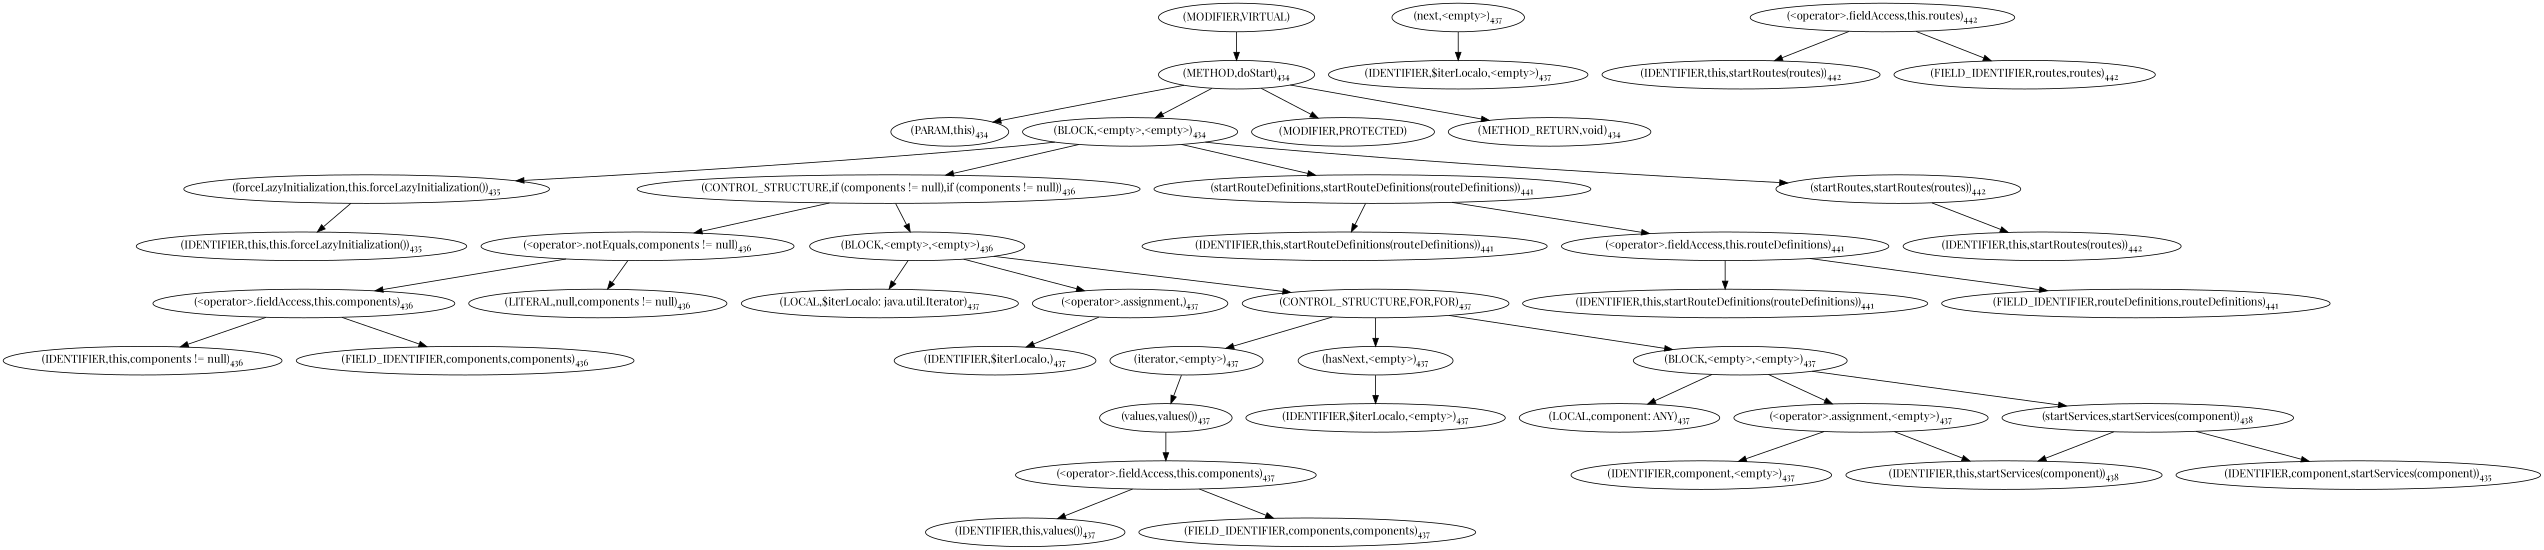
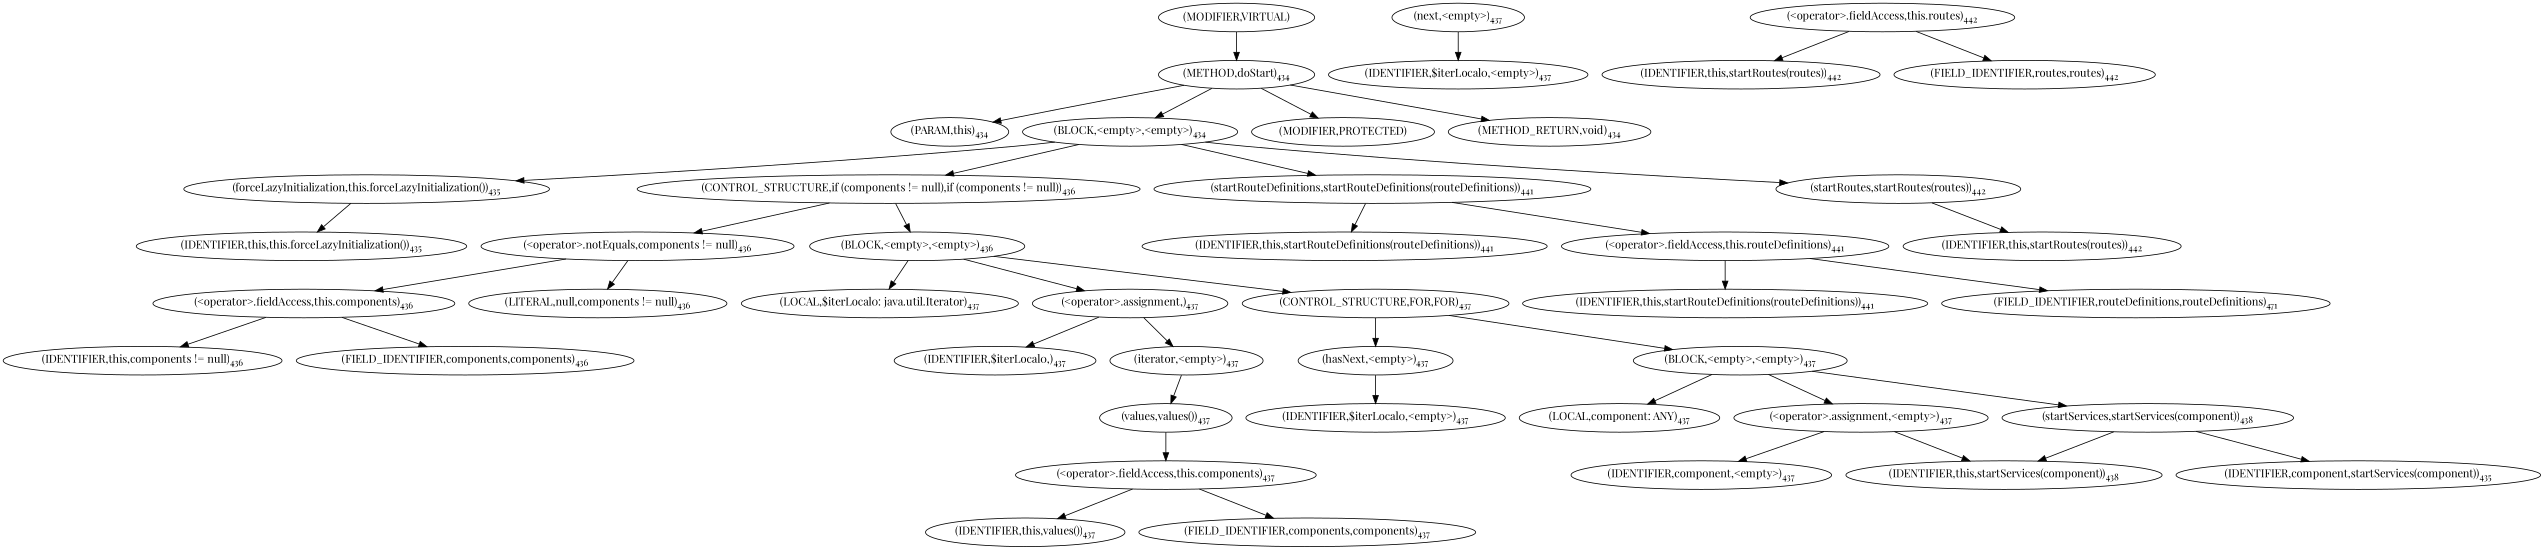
  digraph {
    fontname="Playfair Display"
    node [fontname="Playfair Display"]
    edge [fontname="Playfair Display"]
    n1 [label=<(METHOD,doStart)<SUB>434</SUB>>]
    n2 [label=<(PARAM,this)<SUB>434</SUB>>]
    n3 [label=<(BLOCK,&lt;empty&gt;,&lt;empty&gt;)<SUB>434</SUB>>]
    n4 [label=<(MODIFIER,PROTECTED)>]
    n5 [label=<(METHOD_RETURN,void)<SUB>434</SUB>>]
    n6 [label=<(forceLazyInitialization,this.forceLazyInitialization())<SUB>435</SUB>>]
    n7 [label=<(CONTROL_STRUCTURE,if (components != null),if (components != null))<SUB>436</SUB>>]
    n8 [label=<(startRouteDefinitions,startRouteDefinitions(routeDefinitions))<SUB>441</SUB>>]
    n9 [label=<(startRoutes,startRoutes(routes))<SUB>442</SUB>>]
    n10 [label=<(MODIFIER,VIRTUAL)>]
    n11 [label=<(IDENTIFIER,this,this.forceLazyInitialization())<SUB>435</SUB>>]
    n12 [label=<(&lt;operator&gt;.notEquals,components != null)<SUB>436</SUB>>]
    n13 [label=<(BLOCK,&lt;empty&gt;,&lt;empty&gt;)<SUB>436</SUB>>]
    n14 [label=<(IDENTIFIER,this,startRouteDefinitions(routeDefinitions))<SUB>441</SUB>>]
    n15 [label=<(&lt;operator&gt;.fieldAccess,this.routeDefinitions)<SUB>441</SUB>>]
    n16 [label=<(IDENTIFIER,this,startRoutes(routes))<SUB>442</SUB>>]
    n17 [label=<(&lt;operator&gt;.fieldAccess,this.components)<SUB>436</SUB>>]
    n18 [label=<(LITERAL,null,components != null)<SUB>436</SUB>>]
    n19 [label=<(LOCAL,$iterLocal0: java.util.Iterator)<SUB>437</SUB>>]
    n20 [label=<(&lt;operator&gt;.assignment,)<SUB>437</SUB>>]
    n21 [label=<(CONTROL_STRUCTURE,FOR,FOR)<SUB>437</SUB>>]
    n22 [label=<(IDENTIFIER,this,components != null)<SUB>436</SUB>>]
    n23 [label=<(FIELD_IDENTIFIER,components,components)<SUB>436</SUB>>]
    n24 [label=<(IDENTIFIER,$iterLocal0,)<SUB>437</SUB>>]
    n25 [label=<(iterator,&lt;empty&gt;)<SUB>437</SUB>>]
    n26 [label=<(hasNext,&lt;empty&gt;)<SUB>437</SUB>>]
    n27 [label=<(BLOCK,&lt;empty&gt;,&lt;empty&gt;)<SUB>437</SUB>>]
    n28 [label=<(values,values())<SUB>437</SUB>>]
    n29 [label=<(&lt;operator&gt;.fieldAccess,this.components)<SUB>437</SUB>>]
    n30 [label=<(IDENTIFIER,this,values())<SUB>437</SUB>>]
    n31 [label=<(FIELD_IDENTIFIER,components,components)<SUB>437</SUB>>]
    n32 [label=<(IDENTIFIER,$iterLocal0,&lt;empty&gt;)<SUB>437</SUB>>]
    n33 [label=<(LOCAL,component: ANY)<SUB>437</SUB>>]
    n34 [label=<(&lt;operator&gt;.assignment,&lt;empty&gt;)<SUB>437</SUB>>]
    n35 [label=<(startServices,startServices(component))<SUB>438</SUB>>]
    n36 [label=<(IDENTIFIER,component,&lt;empty&gt;)<SUB>437</SUB>>]
    n37 [label=<(IDENTIFIER,this,startServices(component))<SUB>438</SUB>>]
    n38 [label=<(IDENTIFIER,component,startServices(component))<SUB>435</SUB>>]
    n39 [label=<(next,&lt;empty&gt;)<SUB>437</SUB>>]
    n40 [label=<(IDENTIFIER,$iterLocal0,&lt;empty&gt;)<SUB>437</SUB>>]
    n41 [label=<(IDENTIFIER,this,startRouteDefinitions(routeDefinitions))<SUB>441</SUB>>]
-   n42 [label=<(FIELD_IDENTIFIER,routeDefinitions,routeDefinitions)<SUB>441</SUB>>]
+   n42 [label=<(FIELD_IDENTIFIER,routeDefinitions,routeDefinitions)<SUB>471</SUB>>]
    n43 [label=<(&lt;operator&gt;.fieldAccess,this.routes)<SUB>442</SUB>>]
    n44 [label=<(IDENTIFIER,this,startRoutes(routes))<SUB>442</SUB>>]
    n45 [label=<(FIELD_IDENTIFIER,routes,routes)<SUB>442</SUB>>]
    n1 -> n2
    n1 -> n3
    n1 -> n4
    n1 -> n5
    n3 -> n6
    n3 -> n7
    n3 -> n8
    n3 -> n9
    n6 -> n11
    n7 -> n12
    n7 -> n13
    n8 -> n14
    n8 -> n15
    n9 -> n16
    n10 -> n1
    n12 -> n17
    n12 -> n18
    n13 -> n19
    n13 -> n20
    n13 -> n21
    n15 -> n41
    n15 -> n42
    n17 -> n22
    n17 -> n23
    n20 -> n24
-   n21 -> n25
+   n20 -> n25
    n21 -> n26
    n21 -> n27
    n25 -> n28
    n26 -> n32
    n27 -> n33
    n27 -> n34
    n27 -> n35
    n28 -> n29
    n29 -> n30
    n29 -> n31
    n34 -> n36
    n34 -> n37
    n35 -> n37
    n35 -> n38
    n39 -> n40
    n43 -> n44
    n43 -> n45
  }
